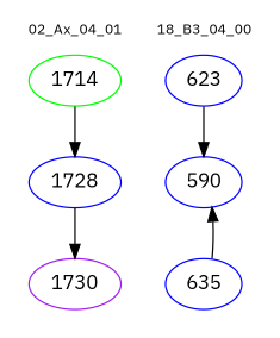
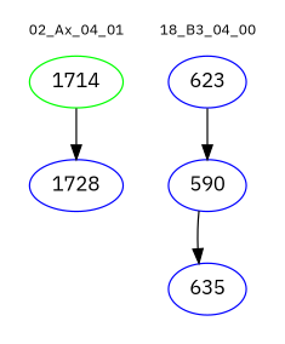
  digraph {
    fontname="IBM Plex Sans"
    node [color=blue fontname="IBM Plex Sans"]
    edge [color=black fontname="IBM Plex Sans"]
    n1 [color=green label=1714]
    n2 [label=1728]
-   n3 [color=purple label=1730]
    n4 [label=623]
    n5 [label=590]
    n6 [label=635]
    subgraph cluster_1 {
      color=white
      fontsize=10
      label="02_Ax_04_01"
      n1
      n2
-     n3
    }
    subgraph cluster_2 {
      color=white
      fontsize=10
      label="18_B3_04_00"
      n4
      n5
      n6
    }
    n1 -> n2
-   n2 -> n3
    n4 -> n5
-   n6 -> n5
+   n5 -> n6
  }
